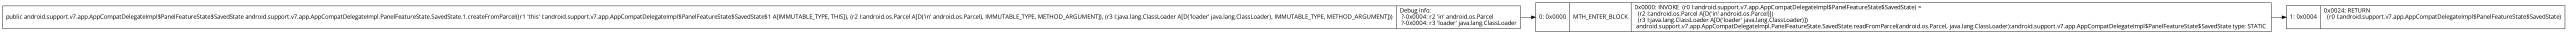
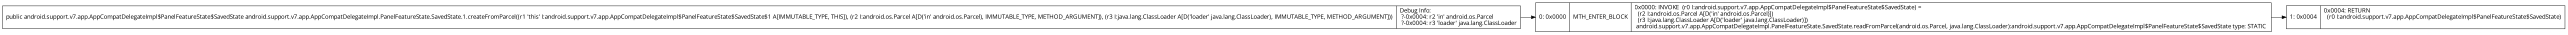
  digraph {
    rankdir=LR
    fontname="Open Sans"
    node [shape=record fontname="Open Sans"]
    edge [fontname="Open Sans"]
    n1 [label="{0\:\ 0x0000|MTH_ENTER_BLOCK\l|0x0000: INVOKE  (r0 I:android.support.v7.app.AppCompatDelegateImpl$PanelFeatureState$SavedState) = \l  (r2 I:android.os.Parcel A[D('in' android.os.Parcel)])\l  (r3 I:java.lang.ClassLoader A[D('loader' java.lang.ClassLoader)])\l android.support.v7.app.AppCompatDelegateImpl.PanelFeatureState.SavedState.readFromParcel(android.os.Parcel, java.lang.ClassLoader):android.support.v7.app.AppCompatDelegateImpl$PanelFeatureState$SavedState type: STATIC \l}"]
-   n2 [label="{1\:\ 0x0004|0x0024: RETURN  \l  (r0 I:android.support.v7.app.AppCompatDelegateImpl$PanelFeatureState$SavedState)\l \l}"]
+   n2 [label="{1\:\ 0x0004|0x0004: RETURN  \l  (r0 I:android.support.v7.app.AppCompatDelegateImpl$PanelFeatureState$SavedState)\l \l}"]
    n3 [label="{public android.support.v7.app.AppCompatDelegateImpl$PanelFeatureState$SavedState android.support.v7.app.AppCompatDelegateImpl.PanelFeatureState.SavedState.1.createFromParcel((r1 'this' I:android.support.v7.app.AppCompatDelegateImpl$PanelFeatureState$SavedState$1 A[IMMUTABLE_TYPE, THIS]), (r2 I:android.os.Parcel A[D('in' android.os.Parcel), IMMUTABLE_TYPE, METHOD_ARGUMENT]), (r3 I:java.lang.ClassLoader A[D('loader' java.lang.ClassLoader), IMMUTABLE_TYPE, METHOD_ARGUMENT]))  | Debug Info:\l  ?\-0x0004: r2 'in' android.os.Parcel\l  ?\-0x0004: r3 'loader' java.lang.ClassLoader\l}"]
    n1 -> n2
    n3 -> n1
  }
